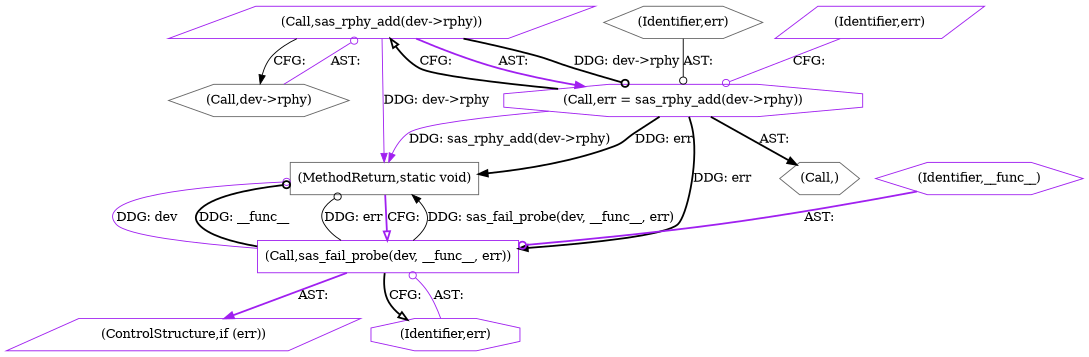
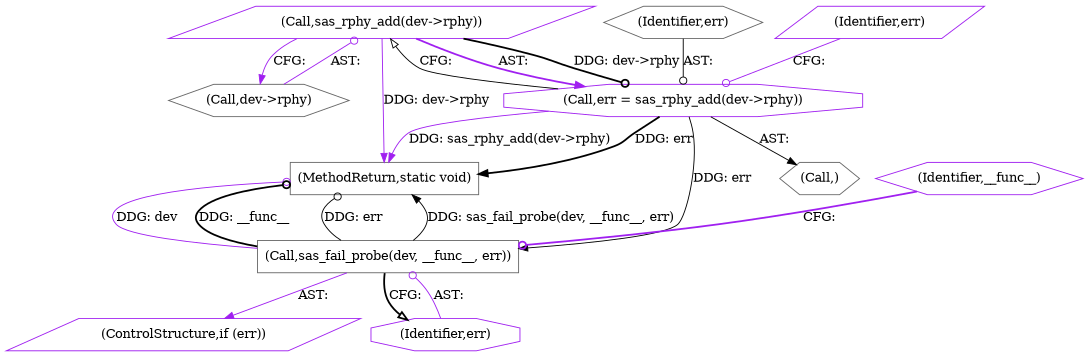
  digraph {
    node [color=purple shape=hexagon]
    edge [arrowhead=normal color=purple style=solid]
    n1 [label="(Call,sas_rphy_add(dev->rphy))" shape=parallelogram]
    n2 [label="(Call,err = sas_rphy_add(dev->rphy))" shape=octagon]
    n3 [color=gray40 label="(Call,dev->rphy)"]
    n4 [color=gray40 label="(MethodReturn,static void)" shape=box]
-   n5 [label="(Call,sas_fail_probe(dev, __func__, err))" shape=box]
+   n5 [color=gray40 label="(Call,sas_fail_probe(dev, __func__, err))" shape=box]
    n6 [color=gray40 label="(Call,)"]
    n7 [label="(ControlStructure,if (err))" shape=parallelogram]
    n8 [label="(Identifier,err)" shape=octagon]
    n9 [color=gray40 label="(Identifier,err)"]
    n10 [label="(Identifier,err)" shape=parallelogram]
    n11 [label="(Identifier,__func__)"]
    n1 -> n2 [label="AST: " style=bold]
    n1 -> n2 [arrowhead=odot color=black label="DDG: dev->rphy" style=bold]
-   n1 -> n3 [color=black label="CFG: "]
+   n1 -> n3 [label="CFG: "]
    n1 -> n4 [label="DDG: dev->rphy"]
-   n2 -> n1 [arrowhead=onormal color=black label="CFG: " style=bold]
+   n2 -> n1 [arrowhead=onormal color=black label="CFG: "]
    n2 -> n4 [color=black label="DDG: err" style=bold]
    n2 -> n4 [label="DDG: sas_rphy_add(dev->rphy)"]
-   n2 -> n5 [color=black label="DDG: err" style=bold]
-   n2 -> n6 [color=black label="AST: " style=bold]
+   n2 -> n5 [color=black label="DDG: err"]
+   n2 -> n6 [color=black label="AST: "]
    n3 -> n1 [arrowhead=odot label="AST: "]
-   n4 -> n5 [arrowhead=onormal label="CFG: " style=bold]
    n5 -> n4 [color=black label="DDG: sas_fail_probe(dev, __func__, err)"]
    n5 -> n4 [arrowhead=odot label="DDG: dev"]
    n5 -> n4 [arrowhead=odot color=black label="DDG: __func__" style=bold]
    n5 -> n4 [arrowhead=odot color=black label="DDG: err"]
-   n5 -> n7 [label="AST: " style=bold]
+   n5 -> n7 [label="AST: "]
    n5 -> n8 [arrowhead=onormal color=black label="CFG: " style=bold]
    n8 -> n5 [arrowhead=odot label="AST: "]
    n9 -> n2 [arrowhead=odot color=black label="AST: "]
    n10 -> n2 [arrowhead=odot label="CFG: "]
-   n11 -> n5 [arrowhead=odot label="AST: " style=bold]
+   n11 -> n5 [arrowhead=odot label="CFG: " style=bold]
  }
